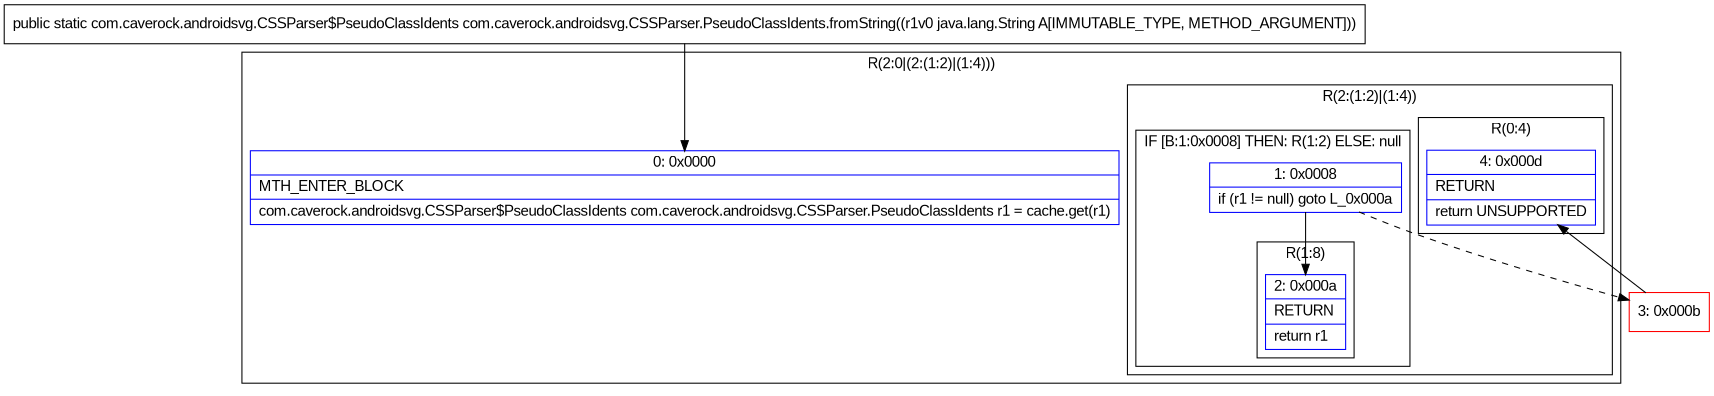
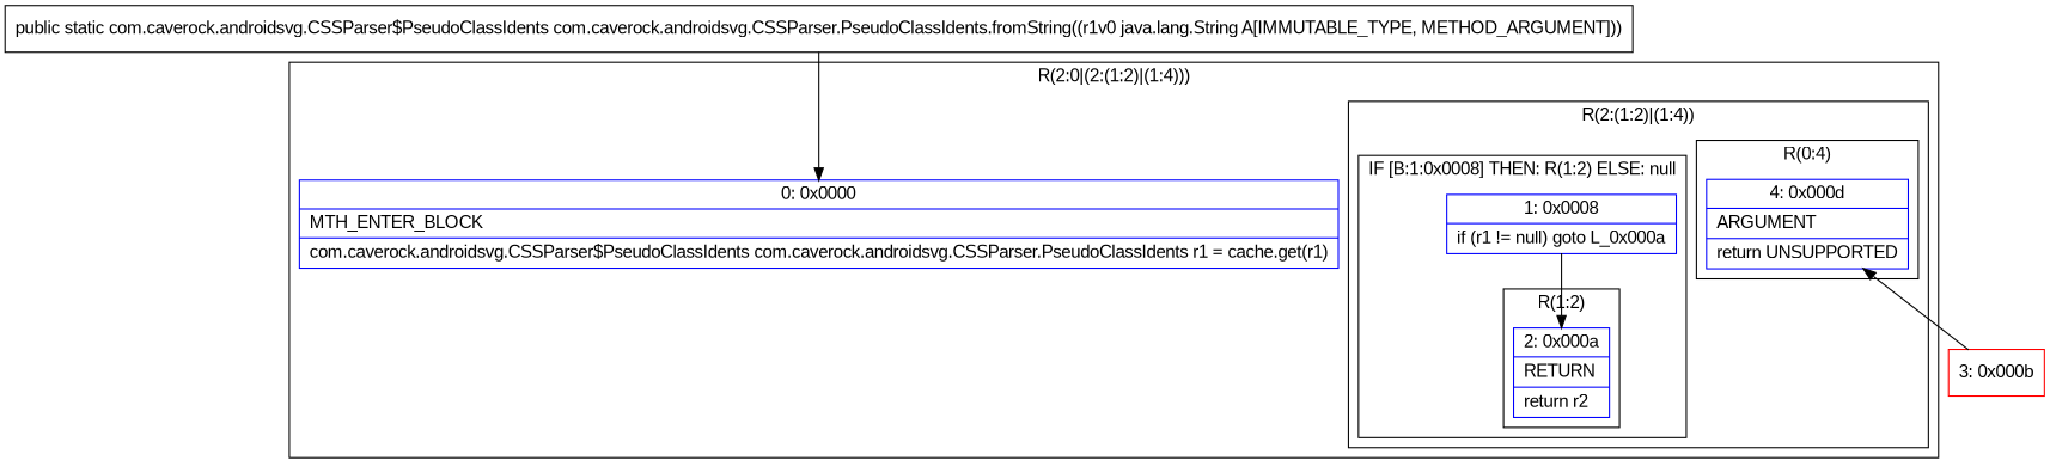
  digraph {
    fontname="Liberation Sans"
    node [color=blue fontname="Liberation Sans" shape=record]
    edge [fontname="Liberation Sans"]
-   n1 [label="{2\:\ 0x000a|RETURN\l|return r1\l}"]
+   n1 [label="{2\:\ 0x000a|RETURN\l|return r2\l}"]
    n2 [label="{1\:\ 0x0008|if (r1 != null) goto L_0x000a\l}"]
-   n3 [label="{4\:\ 0x000d|RETURN\l|return UNSUPPORTED\l}"]
+   n3 [label="{4\:\ 0x000d|ARGUMENT\l|return UNSUPPORTED\l}"]
    n4 [label="{0\:\ 0x0000|MTH_ENTER_BLOCK\l|com.caverock.androidsvg.CSSParser$PseudoClassIdents com.caverock.androidsvg.CSSParser.PseudoClassIdents r1 = cache.get(r1)\l}"]
    n5 [color=red label="{3\:\ 0x000b}"]
    n6 [label="{public static com.caverock.androidsvg.CSSParser$PseudoClassIdents com.caverock.androidsvg.CSSParser.PseudoClassIdents.fromString((r1v0 java.lang.String A[IMMUTABLE_TYPE, METHOD_ARGUMENT])) }" color=""]
    subgraph cluster_1 {
      label="R(2:0|(2:(1:2)|(1:4)))"
      n4
      subgraph cluster_2 {
        label="R(2:(1:2)|(1:4))"
        subgraph cluster_3 {
          label="IF [B:1:0x0008] THEN: R(1:2) ELSE: null"
          n2
          subgraph cluster_4 {
-           label="R(1:8)"
+           label="R(1:2)"
            n1
          }
        }
        subgraph cluster_5 {
          label="R(0:4)"
          n3
        }
      }
    }
    n2 -> n1
-   n2 -> n5 [style=dashed]
    n5 -> n3
    n6 -> n4
  }
